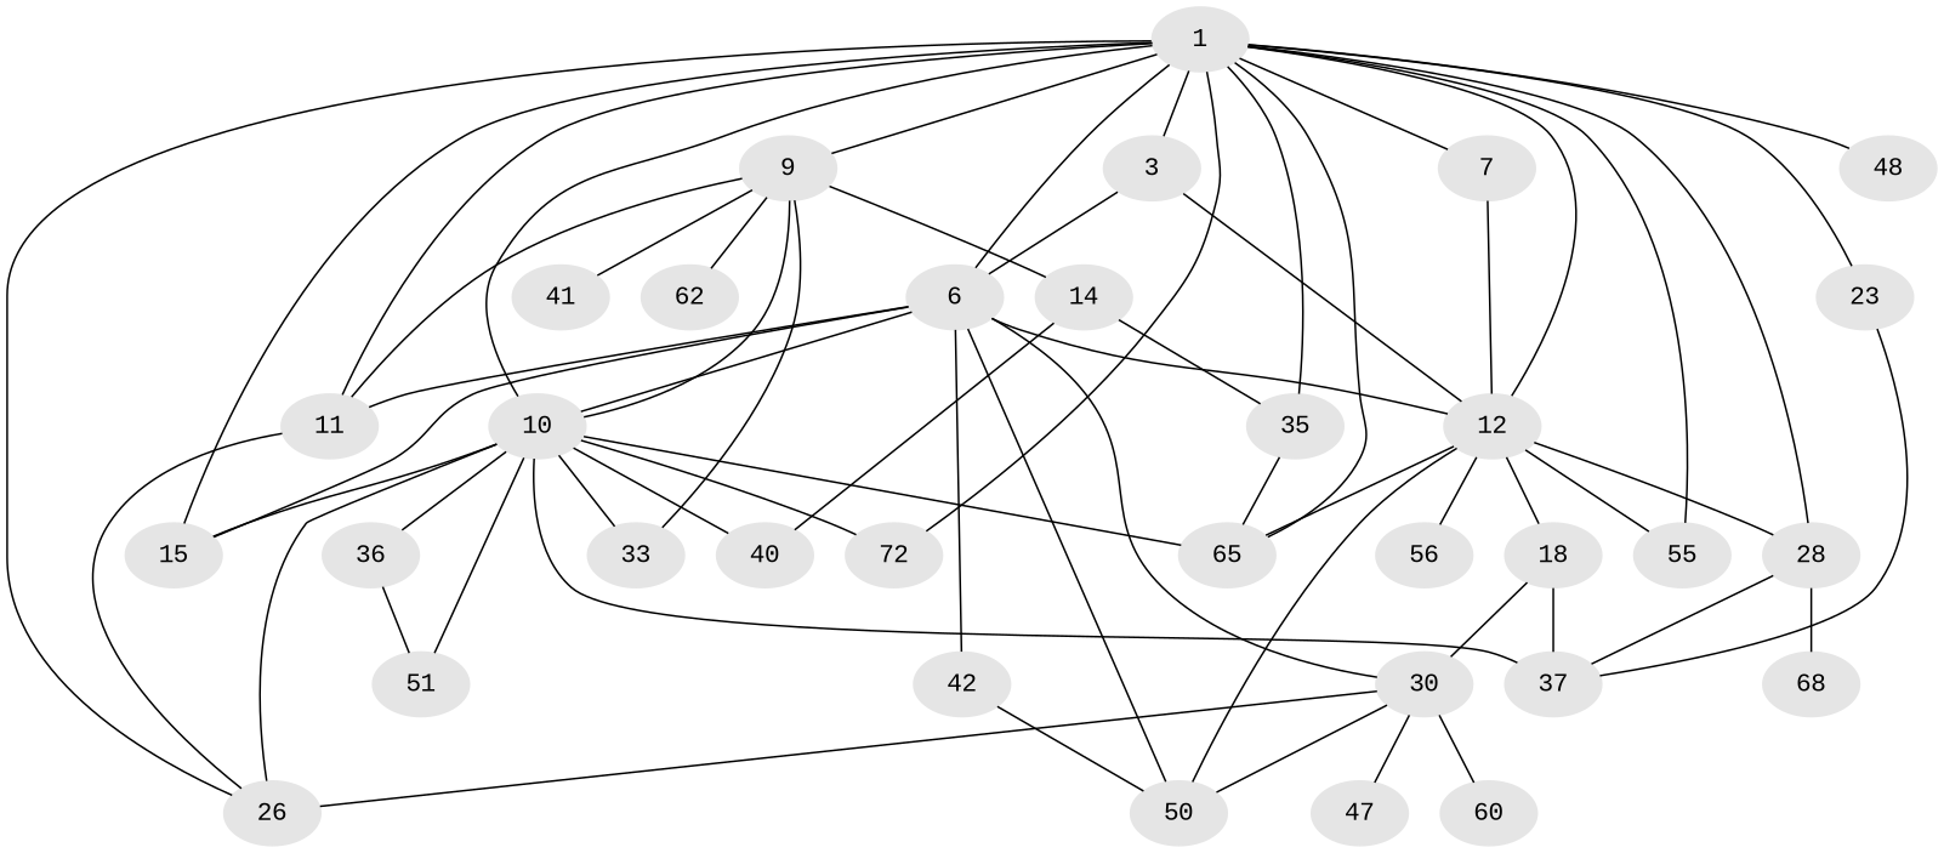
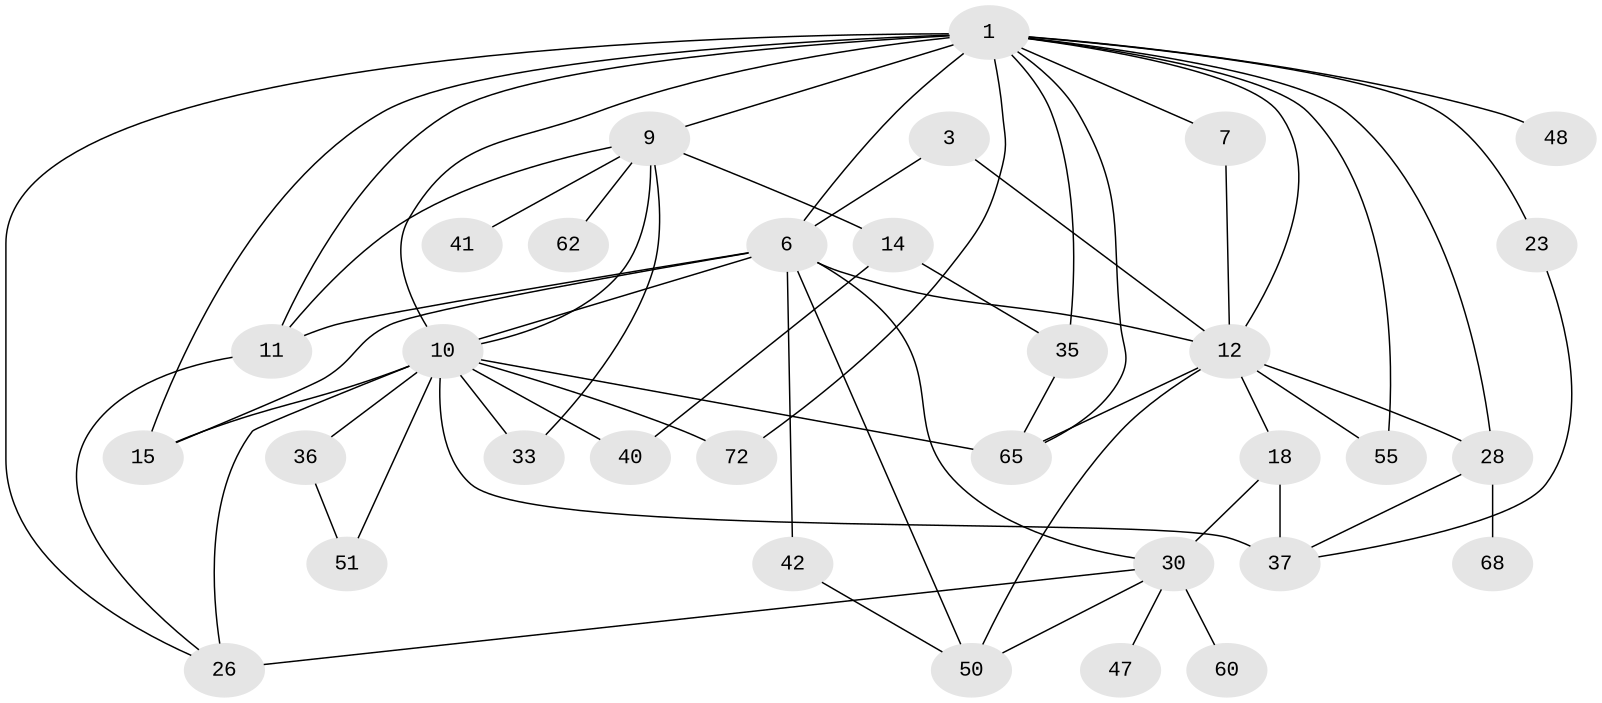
  graph {
    fontname="Liberation Mono"
    node [color=gray90 fontname="Liberation Mono" style=filled]
    edge [fontname="Liberation Mono"]
    1 [super="+2+5+4"]
    3
    6 [super="+70+16+29"]
    7 [super="+84"]
    9 [super="+32+17+19+67"]
    10 [super="+24+34+39"]
    11 [super="+13"]
    12 [super="+27+49+43"]
    15
    23 [super="+66"]
    26 [super="+44+80"]
    28
    35
    48 [super="+57"]
    55 [super="+75"]
    65
    72
    30 [super="+58+82+46"]
    42 [super="+52"]
    50 [super="+59"]
    14 [super="+38+73"]
    33 [super="+71"]
    41
    62
    36
    37 [super="+54"]
    40
    51
    18 [super="+69"]
-   56 [super="+76"]
    68
    47
    60
-   1 -- 3
    1 -- 6 [weight=3]
    1 -- 7
    1 -- 9
    1 -- 10
    1 -- 11
    1 -- 12
    1 -- 15
    1 -- 23
    1 -- 26
    1 -- 28
    1 -- 35
    1 -- 48
    1 -- 55
    1 -- 65
    1 -- 72
    3 -- 6
    3 -- 12
    6 -- 10
    6 -- 11
    6 -- 12
    6 -- 15
    6 -- 30
    6 -- 42
    6 -- 50
    7 -- 12
    9 -- 10
    9 -- 11
    9 -- 14
    9 -- 33
    9 -- 41
    9 -- 62
    10 -- 15
    10 -- 26 [weight=2]
    10 -- 65
    10 -- 72
    10 -- 33
    10 -- 36
    10 -- 37 [weight=2]
    10 -- 40
    10 -- 51
    11 -- 26
    12 -- 28
    12 -- 55
    12 -- 65
    12 -- 50
    12 -- 18
-   12 -- 56
    23 -- 37
    28 -- 37
    28 -- 68
    35 -- 65
    30 -- 26
    30 -- 50
    30 -- 47
    30 -- 60
    42 -- 50
    14 -- 35
    14 -- 40
    36 -- 51
    18 -- 30
    18 -- 37 [weight=2]
  }
